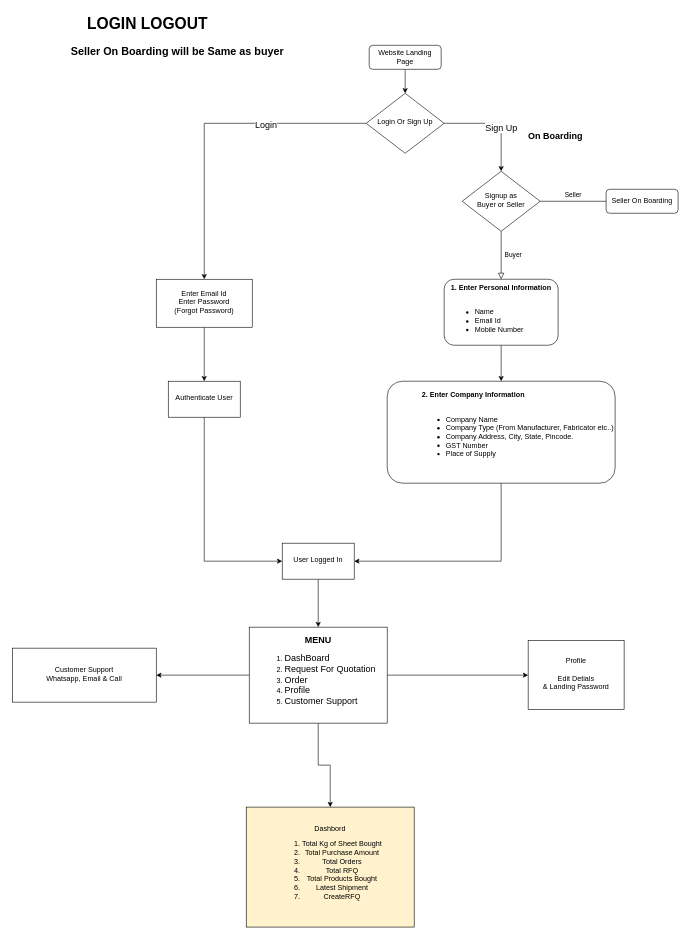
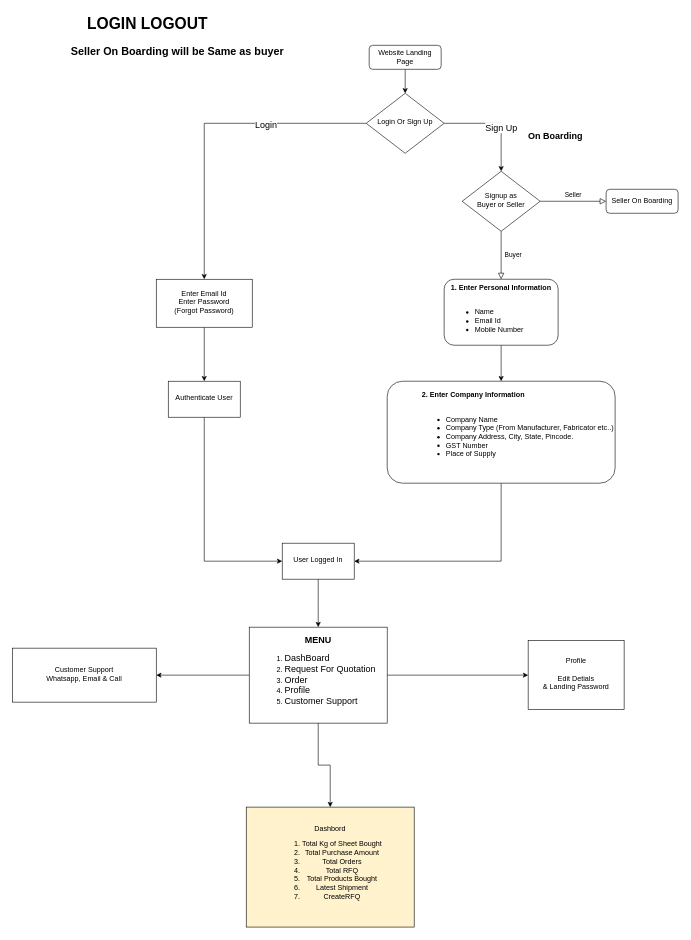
  <mxCell id="0" />
  <mxCell id="1" parent="0" />
  <mxCell id="2" value="Buyer" style="rounded=0;html=1;jettySize=auto;orthogonalLoop=1;fontSize=11;endArrow=block;endFill=0;endSize=8;strokeWidth=1;shadow=0;labelBackgroundColor=none;edgeStyle=orthogonalEdgeStyle;" parent="1" source="4" target="7" edge="1"><mxGeometry y="20" relative="1" as="geometry"><mxPoint as="offset" /><mxPoint x="835" y="435" as="targetPoint" /></mxGeometry></mxCell>
- <mxCell id="3" value="Seller" style="edgeStyle=orthogonalEdgeStyle;rounded=0;html=1;jettySize=auto;orthogonalLoop=1;fontSize=11;endArrow=none;endFill=0;endSize=8;strokeWidth=1;shadow=0;labelBackgroundColor=none;entryX=0;entryY=0.5;entryDx=0;entryDy=0;" parent="1" source="4" target="5" edge="1"><mxGeometry y="10" relative="1" as="geometry"><mxPoint as="offset" /><mxPoint x="980" y="335" as="targetPoint" /></mxGeometry></mxCell>
+ <mxCell id="3" value="Seller" style="edgeStyle=orthogonalEdgeStyle;rounded=0;html=1;jettySize=auto;orthogonalLoop=1;fontSize=11;endArrow=block;endFill=0;endSize=8;strokeWidth=1;shadow=0;labelBackgroundColor=none;entryX=0;entryY=0.5;entryDx=0;entryDy=0;" parent="1" source="4" target="5" edge="1"><mxGeometry y="10" relative="1" as="geometry"><mxPoint as="offset" /><mxPoint x="980" y="335" as="targetPoint" /></mxGeometry></mxCell>
  <mxCell id="4" value="Signup as &lt;br&gt;&lt;div&gt;Buyer or Seller&lt;/div&gt;" style="rhombus;whiteSpace=wrap;html=1;shadow=0;fontFamily=Helvetica;fontSize=12;align=center;strokeWidth=1;spacing=6;spacingTop=-4;" parent="1" vertex="1"><mxGeometry x="770" y="285" width="130" height="100" as="geometry" /></mxCell>
  <mxCell id="5" value="Seller On Boarding" style="rounded=1;whiteSpace=wrap;html=1;fontSize=12;glass=0;strokeWidth=1;shadow=0;" parent="1" vertex="1"><mxGeometry x="1010" y="315" width="120" height="40" as="geometry" /></mxCell>
  <mxCell id="6" value="" style="edgeStyle=orthogonalEdgeStyle;rounded=0;orthogonalLoop=1;jettySize=auto;html=1;fontSize=15;" edge="1" parent="1" source="7" target="11"><mxGeometry relative="1" as="geometry" /></mxCell>
  <mxCell id="7" value="&lt;div align=&quot;justify&quot;&gt;&lt;b&gt;1. Enter Personal Information&lt;/b&gt;&lt;br&gt;&lt;br&gt;&lt;ul&gt;&lt;li&gt;Name&lt;/li&gt;&lt;li&gt;Email Id&lt;/li&gt;&lt;li&gt;Mobile Number&lt;/li&gt;&lt;/ul&gt;&lt;/div&gt;" style="rounded=1;whiteSpace=wrap;html=1;fontSize=12;glass=0;strokeWidth=1;shadow=0;align=center;" parent="1" vertex="1"><mxGeometry x="740" y="465" width="190" height="110" as="geometry" /></mxCell>
  <mxCell id="8" value="LOGIN LOGOUT" style="text;html=1;align=center;verticalAlign=middle;resizable=0;points=[];autosize=1;strokeColor=none;fillColor=none;fontStyle=1;fontSize=26;" vertex="1" parent="1"><mxGeometry x="135" y="20" width="220" height="40" as="geometry" /></mxCell>
  <mxCell id="9" value="On Boarding" style="text;html=1;align=center;verticalAlign=middle;resizable=0;points=[];autosize=1;strokeColor=none;fillColor=none;fontStyle=1;fontSize=15;" vertex="1" parent="1"><mxGeometry x="870" y="215" width="110" height="20" as="geometry" /></mxCell>
  <mxCell id="10" style="edgeStyle=orthogonalEdgeStyle;rounded=0;orthogonalLoop=1;jettySize=auto;html=1;entryX=1;entryY=0.5;entryDx=0;entryDy=0;fontSize=15;exitX=0.5;exitY=1;exitDx=0;exitDy=0;" edge="1" parent="1" source="11" target="24"><mxGeometry relative="1" as="geometry" /></mxCell>
  <mxCell id="11" value="&lt;div align=&quot;justify&quot;&gt;&lt;b&gt;2. Enter Company Information&lt;/b&gt;&lt;br&gt;&lt;br&gt;&lt;ul&gt;&lt;li&gt;Company Name&lt;/li&gt;&lt;li&gt;Company Type (From Manufacturer, Fabricator etc..)&lt;/li&gt;&lt;li&gt;Company Address, City, State, Pincode.&lt;/li&gt;&lt;li&gt;GST Number&lt;/li&gt;&lt;li&gt;Place of Supply&lt;/li&gt;&lt;/ul&gt;&lt;/div&gt;&lt;div align=&quot;justify&quot;&gt;&lt;b&gt;&lt;br&gt;&lt;/b&gt;&lt;/div&gt;" style="rounded=1;whiteSpace=wrap;html=1;fontSize=12;glass=0;strokeWidth=1;shadow=0;align=right;" vertex="1" parent="1"><mxGeometry x="645" y="635" width="380" height="170" as="geometry" /></mxCell>
  <mxCell id="12" style="edgeStyle=orthogonalEdgeStyle;rounded=0;orthogonalLoop=1;jettySize=auto;html=1;entryX=0.5;entryY=0;entryDx=0;entryDy=0;fontSize=15;" edge="1" parent="1" source="16" target="4"><mxGeometry relative="1" as="geometry" /></mxCell>
  <mxCell id="13" value="Sign Up" style="edgeLabel;html=1;align=center;verticalAlign=middle;resizable=0;points=[];fontSize=15;" vertex="1" connectable="0" parent="12"><mxGeometry x="0.156" y="-1" relative="1" as="geometry"><mxPoint as="offset" /></mxGeometry></mxCell>
  <mxCell id="14" value="" style="edgeStyle=orthogonalEdgeStyle;rounded=0;orthogonalLoop=1;jettySize=auto;html=1;fontSize=15;" edge="1" parent="1" source="16" target="20"><mxGeometry relative="1" as="geometry" /></mxCell>
  <mxCell id="15" value="&lt;div&gt;Login &lt;br&gt;&lt;/div&gt;" style="edgeLabel;html=1;align=center;verticalAlign=middle;resizable=0;points=[];fontSize=15;" vertex="1" connectable="0" parent="14"><mxGeometry x="-0.367" y="1" relative="1" as="geometry"><mxPoint as="offset" /></mxGeometry></mxCell>
  <mxCell id="16" value="Login Or Sign Up" style="rhombus;whiteSpace=wrap;html=1;shadow=0;fontFamily=Helvetica;fontSize=12;align=center;strokeWidth=1;spacing=6;spacingTop=-4;" vertex="1" parent="1"><mxGeometry x="610" y="155" width="130" height="100" as="geometry" /></mxCell>
  <mxCell id="17" style="edgeStyle=orthogonalEdgeStyle;rounded=0;orthogonalLoop=1;jettySize=auto;html=1;fontSize=15;" edge="1" parent="1" source="18" target="16"><mxGeometry relative="1" as="geometry" /></mxCell>
  <mxCell id="18" value="Website Landing Page" style="rounded=1;whiteSpace=wrap;html=1;fontSize=12;glass=0;strokeWidth=1;shadow=0;" vertex="1" parent="1"><mxGeometry x="615" y="75" width="120" height="40" as="geometry" /></mxCell>
  <mxCell id="19" value="" style="edgeStyle=orthogonalEdgeStyle;rounded=0;orthogonalLoop=1;jettySize=auto;html=1;fontSize=15;" edge="1" parent="1" source="20" target="22"><mxGeometry relative="1" as="geometry" /></mxCell>
  <mxCell id="20" value="&lt;div&gt;Enter Email Id&lt;/div&gt;&lt;div&gt;Enter Password&lt;/div&gt;&lt;div&gt;(Forgot Password)&lt;/div&gt;" style="whiteSpace=wrap;html=1;shadow=0;strokeWidth=1;spacing=6;spacingTop=-4;" vertex="1" parent="1"><mxGeometry x="260" y="465" width="160" height="80" as="geometry" /></mxCell>
  <mxCell id="21" style="edgeStyle=orthogonalEdgeStyle;rounded=0;orthogonalLoop=1;jettySize=auto;html=1;entryX=0;entryY=0.5;entryDx=0;entryDy=0;fontSize=15;exitX=0.5;exitY=1;exitDx=0;exitDy=0;" edge="1" parent="1" source="22" target="24"><mxGeometry relative="1" as="geometry" /></mxCell>
  <mxCell id="22" value="&lt;div&gt;Authenticate User&lt;/div&gt;" style="whiteSpace=wrap;html=1;shadow=0;strokeWidth=1;spacing=6;spacingTop=-4;" vertex="1" parent="1"><mxGeometry x="280" y="635" width="120" height="60" as="geometry" /></mxCell>
  <mxCell id="23" value="" style="edgeStyle=orthogonalEdgeStyle;rounded=0;orthogonalLoop=1;jettySize=auto;html=1;fontSize=15;" edge="1" parent="1" source="24"><mxGeometry relative="1" as="geometry"><mxPoint x="530" y="1045" as="targetPoint" /></mxGeometry></mxCell>
  <mxCell id="24" value="User Logged In" style="whiteSpace=wrap;html=1;shadow=0;strokeWidth=1;spacing=6;spacingTop=-4;" vertex="1" parent="1"><mxGeometry x="470" y="905" width="120" height="60" as="geometry" /></mxCell>
  <mxCell id="25" value="" style="edgeStyle=orthogonalEdgeStyle;rounded=0;orthogonalLoop=1;jettySize=auto;html=1;fontSize=17;" edge="1" parent="1" source="28" target="30"><mxGeometry relative="1" as="geometry" /></mxCell>
  <mxCell id="26" value="" style="edgeStyle=orthogonalEdgeStyle;rounded=0;orthogonalLoop=1;jettySize=auto;html=1;fontSize=17;" edge="1" parent="1" source="28" target="31"><mxGeometry relative="1" as="geometry" /></mxCell>
  <mxCell id="27" value="" style="edgeStyle=orthogonalEdgeStyle;rounded=0;orthogonalLoop=1;jettySize=auto;html=1;fontSize=17;" edge="1" parent="1" source="28" target="32"><mxGeometry relative="1" as="geometry" /></mxCell>
  <mxCell id="28" value="&lt;div&gt;&lt;font size=&quot;1&quot;&gt;&lt;b style=&quot;font-size: 15px&quot;&gt;MENU&lt;/b&gt;&lt;/font&gt;&lt;/div&gt;&lt;div align=&quot;left&quot;&gt;&lt;ol&gt;&lt;li&gt;&lt;font style=&quot;font-size: 15px&quot;&gt;DashBoard&lt;/font&gt;&lt;/li&gt;&lt;li&gt;&lt;font style=&quot;font-size: 15px&quot;&gt;Request For Quotation&lt;/font&gt;&lt;/li&gt;&lt;li&gt;&lt;font style=&quot;font-size: 15px&quot;&gt;Order&lt;/font&gt;&lt;/li&gt;&lt;li&gt;&lt;font style=&quot;font-size: 15px&quot;&gt;Profile &lt;br&gt;&lt;/font&gt;&lt;/li&gt;&lt;li&gt;&lt;font style=&quot;font-size: 15px&quot;&gt;Customer Support&lt;br&gt;&lt;/font&gt;&lt;/li&gt;&lt;/ol&gt;&lt;/div&gt;" style="whiteSpace=wrap;html=1;shadow=0;strokeWidth=1;spacing=6;spacingTop=-4;" vertex="1" parent="1"><mxGeometry x="415" y="1045" width="230" height="160" as="geometry" /></mxCell>
  <mxCell id="29" value="&lt;font style=&quot;font-size: 18px&quot;&gt;Seller On Boarding will be Same as buyer&lt;br&gt;&lt;/font&gt;" style="text;html=1;align=center;verticalAlign=middle;resizable=0;points=[];autosize=1;strokeColor=none;fillColor=none;fontStyle=1;fontSize=15;" vertex="1" parent="1"><mxGeometry x="110" y="75" width="370" height="20" as="geometry" /></mxCell>
  <mxCell id="30" value="&lt;div&gt;Dashbord&lt;/div&gt;&lt;ol&gt;&lt;li&gt;Total Kg of Sheet Bought&lt;/li&gt;&lt;li&gt;Total Purchase Amount&lt;/li&gt;&lt;li&gt;Total Orders&lt;/li&gt;&lt;li&gt;Total RFQ&lt;/li&gt;&lt;li&gt;Total Products Bought&lt;/li&gt;&lt;li&gt;Latest Shipment&lt;/li&gt;&lt;li&gt;CreateRFQ&lt;/li&gt;&lt;/ol&gt;" style="whiteSpace=wrap;html=1;shadow=0;strokeWidth=1;spacing=6;spacingTop=-4;fillColor=#fff2cc;" vertex="1" parent="1"><mxGeometry x="410" y="1345" width="280" height="200" as="geometry" /></mxCell>
  <mxCell id="31" value="&lt;div&gt;Profile&lt;/div&gt;&lt;div&gt;&lt;br&gt;&lt;/div&gt;&lt;div&gt;Edit Detials&lt;/div&gt;&lt;div&gt;&amp;amp; Landing Password&lt;br&gt;&lt;/div&gt;" style="whiteSpace=wrap;html=1;shadow=0;strokeWidth=1;spacing=6;spacingTop=-4;" vertex="1" parent="1"><mxGeometry x="880" y="1067.5" width="160" height="115" as="geometry" /></mxCell>
  <mxCell id="32" value="&lt;div&gt;Customer Support&lt;/div&gt;&lt;div&gt;Whatsapp, Email &amp;amp; Call&lt;br&gt;&lt;/div&gt;" style="whiteSpace=wrap;html=1;shadow=0;strokeWidth=1;spacing=6;spacingTop=-4;" vertex="1" parent="1"><mxGeometry x="20" y="1080" width="240" height="90" as="geometry" /></mxCell>
